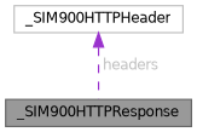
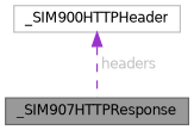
  digraph {
    node [fontname=Helvetica fontsize=10 shape=box style=filled]
-   n1 [color=gray40 fillcolor=grey60 fontcolor=black height=0.2 label=_SIM900HTTPResponse width=0.4]
+   n1 [color=gray40 fillcolor=grey60 fontcolor=black height=0.2 label=_SIM907HTTPResponse width=0.4]
    n2 [color=grey75 fillcolor=white height=0.2 label=_SIM900HTTPHeader width=0.4]
    n2 -> n1 [color=darkorchid3 dir=back fontcolor=grey fontname=Helvetica fontsize=10 label=" headers" labelfontname=Helvetica labelfontsize=10 style=dashed]
  }
